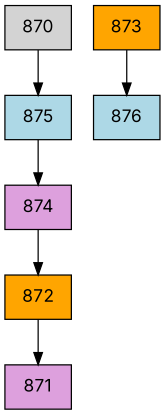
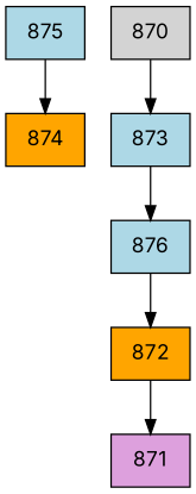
  digraph {
    fontname=Inter
    node [fillcolor=lightblue fontname=Inter shape=record style=filled]
    edge [fontname=Inter]
    n1 [label="{875}"]
-   n2 [fillcolor=plum label="{874}"]
+   n2 [fillcolor=orange label="{874}"]
    n3 [fillcolor=lightgrey label="{870}"]
-   n4 [fillcolor=orange label="{873}"]
+   n4 [label="{873}"]
    n5 [label="{876}"]
    n6 [fillcolor=orange label="{872}"]
    n7 [fillcolor=plum label="{871}"]
    n1 -> n2
-   n3 -> n1
+   n3 -> n4
    n4 -> n5
-   n2 -> n6
+   n5 -> n6
    n6 -> n7
  }
